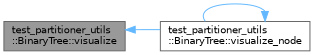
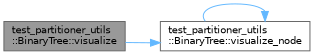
  digraph {
    rankdir=LR
    node [fontname=Helvetica fontsize=10 shape=box style=filled]
    edge [color=steelblue1 fontname=Helvetica fontsize=10 labelfontname=Helvetica labelfontsize=10 style=solid]
    n1 [color=gray40 fillcolor=grey60 fontcolor=black height=0.2 label="test_partitioner_utils\l::BinaryTree::visualize" width=0.4]
    n2 [color=grey40 fillcolor=white height=0.2 label="test_partitioner_utils\l::BinaryTree::visualize_node" width=0.4]
-   n2 -> n1
+   n1 -> n2
    n2 -> n2
  }
